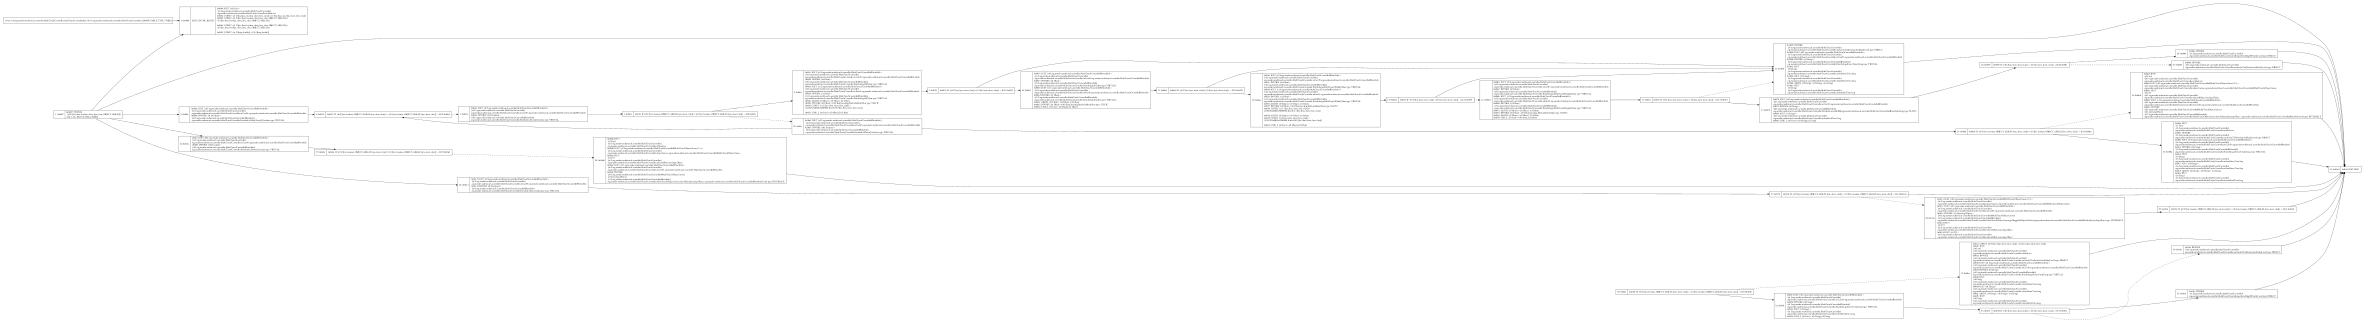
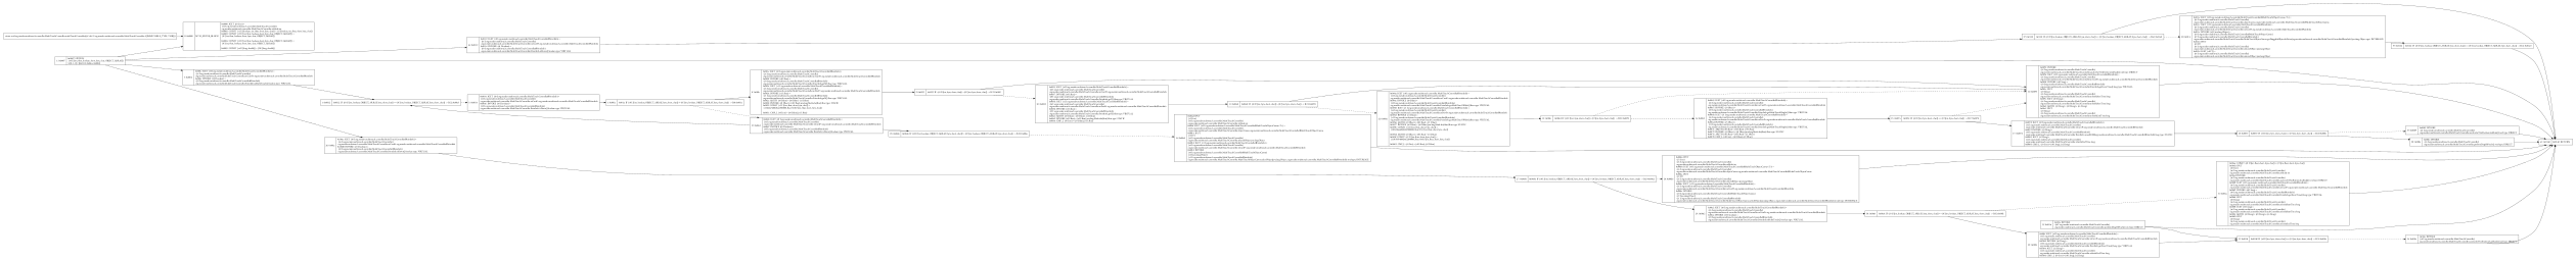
  digraph {
    fontname="EB Garamond"
    rankdir=LR
    node [fontname="EB Garamond" shape=record]
    edge [fontname="EB Garamond"]
    n1 [label="{0\:\ 0x0000|MTH_ENTER_BLOCK\l|0x0000: IGET  (r0 I:int) = \l  (r6 I:org.metalev.multitouch.controller.MultiTouchController)\l org.metalev.multitouch.controller.MultiTouchController.mMode int \l0x0002: CONST  (r1 I:?[boolean, int, float, short, byte, char]) = (1 ?[boolean, int, float, short, byte, char]) \l0x0003: CONST  (r2 I:?[int, float, boolean, short, byte, char, OBJECT, ARRAY]) = \l  (0 ?[int, float, boolean, short, byte, char, OBJECT, ARRAY])\l \l0x0004: CONST  (r3 I:?[int, float, boolean, short, byte, char, OBJECT, ARRAY]) = \l  (0 ?[int, float, boolean, short, byte, char, OBJECT, ARRAY])\l \l0x0005: CONST  (r4 I:?[long, double]) = (20 ?[long, double]) \l}"]
    n2 [label="{1\:\ 0x0007|0x0007: SWITCH  \l  (r0 I:?[int, float, boolean, short, byte, char, OBJECT, ARRAY])\l k:[0, 1, 2] t:[0x0112, 0x00ce, 0x000c] \l}"]
    n3 [label="{3\:\ 0x000c|0x000c: IGET  (r0 I:org.metalev.multitouch.controller.MultiTouchController$PointInfo) = \l  (r6 I:org.metalev.multitouch.controller.MultiTouchController)\l org.metalev.multitouch.controller.MultiTouchController.mCurrPt org.metalev.multitouch.controller.MultiTouchController$PointInfo \l0x000e: INVOKE  (r0 I:boolean) = \l  (r0 I:org.metalev.multitouch.controller.MultiTouchController$PointInfo)\l org.metalev.multitouch.controller.MultiTouchController.PointInfo.isMultiTouch():boolean type: VIRTUAL \l}"]
    n4 [label="{26\:\ 0x00ce|0x00ce: IGET  (r0 I:org.metalev.multitouch.controller.MultiTouchController$PointInfo) = \l  (r6 I:org.metalev.multitouch.controller.MultiTouchController)\l org.metalev.multitouch.controller.MultiTouchController.mCurrPt org.metalev.multitouch.controller.MultiTouchController$PointInfo \l0x00d0: INVOKE  (r0 I:boolean) = \l  (r0 I:org.metalev.multitouch.controller.MultiTouchController$PointInfo)\l org.metalev.multitouch.controller.MultiTouchController.PointInfo.isDown():boolean type: VIRTUAL \l}"]
    n5 [label="{36\:\ 0x0112|0x0112: IGET  (r0 I:org.metalev.multitouch.controller.MultiTouchController$PointInfo) = \l  (r6 I:org.metalev.multitouch.controller.MultiTouchController)\l org.metalev.multitouch.controller.MultiTouchController.mCurrPt org.metalev.multitouch.controller.MultiTouchController$PointInfo \l0x0114: INVOKE  (r0 I:boolean) = \l  (r0 I:org.metalev.multitouch.controller.MultiTouchController$PointInfo)\l org.metalev.multitouch.controller.MultiTouchController.PointInfo.isDown():boolean type: VIRTUAL \l}"]
    n6 [label="{41\:\ 0x0140|0x0140: RETURN   \l}"]
    n7 [label="{4\:\ 0x0012|0x0012: IF  (r0 I:?[int, boolean, OBJECT, ARRAY, byte, short, char]) == (0 ?[int, boolean, OBJECT, ARRAY, byte, short, char])  \-\> B:22:0x00a5 \l}"]
    n8 [label="{27\:\ 0x00d4|0x00d4: IF  (r0 I:?[int, boolean, OBJECT, ARRAY, byte, short, char]) != (0 ?[int, boolean, OBJECT, ARRAY, byte, short, char])  \-\> B:29:0x00e2 \l}"]
    n9 [label="{37\:\ 0x0118|0x0118: IF  (r0 I:?[int, boolean, OBJECT, ARRAY, byte, short, char]) == (0 ?[int, boolean, OBJECT, ARRAY, byte, short, char])  \-\> B:41:0x0140 \l}"]
    n10 [label="{5\:\ 0x0014|0x0014: IGET  (r0 I:org.metalev.multitouch.controller.MultiTouchController$PointInfo) = \l  (r6 I:org.metalev.multitouch.controller.MultiTouchController)\l org.metalev.multitouch.controller.MultiTouchController.mCurrPt org.metalev.multitouch.controller.MultiTouchController$PointInfo \l0x0016: INVOKE  (r0 I:boolean) = \l  (r0 I:org.metalev.multitouch.controller.MultiTouchController$PointInfo)\l org.metalev.multitouch.controller.MultiTouchController.PointInfo.isDown():boolean type: VIRTUAL \l}"]
    n11 [label="{6\:\ 0x001a|0x001a: IF  (r0 I:?[int, boolean, OBJECT, ARRAY, byte, short, char]) != (0 ?[int, boolean, OBJECT, ARRAY, byte, short, char])  \-\> B:8:0x001e \l}"]
    n12 [label="{22\:\ 0x00a5|0x00a5: IGET  (r0 I:org.metalev.multitouch.controller.MultiTouchController$PointInfo) = \l  (r6 I:org.metalev.multitouch.controller.MultiTouchController)\l org.metalev.multitouch.controller.MultiTouchController.mCurrPt org.metalev.multitouch.controller.MultiTouchController$PointInfo \l0x00a7: INVOKE  (r0 I:boolean) = \l  (r0 I:org.metalev.multitouch.controller.MultiTouchController$PointInfo)\l org.metalev.multitouch.controller.MultiTouchController.PointInfo.isDown():boolean type: VIRTUAL \l}"]
    n13 [label="{23\:\ 0x00ab|0x00ab: IF  (r0 I:?[int, boolean, OBJECT, ARRAY, byte, short, char]) != (0 ?[int, boolean, OBJECT, ARRAY, byte, short, char])  \-\> B:25:0x00ba \l}"]
    n14 [label="{8\:\ 0x001e|0x001e: IGET  (r0 I:org.metalev.multitouch.controller.MultiTouchController$PointInfo) = \l  (r6 I:org.metalev.multitouch.controller.MultiTouchController)\l org.metalev.multitouch.controller.MultiTouchController.mCurrPt org.metalev.multitouch.controller.MultiTouchController$PointInfo \l0x0020: INVOKE  (r0 I:float) = \l  (r0 I:org.metalev.multitouch.controller.MultiTouchController$PointInfo)\l org.metalev.multitouch.controller.MultiTouchController.PointInfo.getX():float type: VIRTUAL \l0x0024: IGET  (r1 I:org.metalev.multitouch.controller.MultiTouchController$PointInfo) = \l  (r6 I:org.metalev.multitouch.controller.MultiTouchController)\l org.metalev.multitouch.controller.MultiTouchController.mPrevPt org.metalev.multitouch.controller.MultiTouchController$PointInfo \l0x0026: INVOKE  (r1 I:float) = \l  (r1 I:org.metalev.multitouch.controller.MultiTouchController$PointInfo)\l org.metalev.multitouch.controller.MultiTouchController.PointInfo.getX():float type: VIRTUAL \l0x002a: ARITH  (r0 I:float) = (r0 I:float) \- (r1 I:float) \l0x002b: INVOKE  (r0 I:float) = (r0 I:float) java.lang.Math.abs(float):float type: STATIC \l0x002f: CONST  (r1 I:?[int, float, short, byte, char]) = \l  (1106247680(0x41f00000, float:30.0) ?[int, float, short, byte, char])\l \l0x0031: CMP_L  (r0 I:int) = (r0 I:float), (r1 I:float) \l}"]
    n15 [label="{9\:\ 0x0033|0x0033: IF  (r0 I:?[int, byte, short, char]) \> (0 ?[int, byte, short, char])  \-\> B:21:0x0093 \l}"]
    n16 [label="{10\:\ 0x0035|0x0035: IGET  (r0 I:org.metalev.multitouch.controller.MultiTouchController$PointInfo) = \l  (r6 I:org.metalev.multitouch.controller.MultiTouchController)\l org.metalev.multitouch.controller.MultiTouchController.mCurrPt org.metalev.multitouch.controller.MultiTouchController$PointInfo \l0x0037: INVOKE  (r0 I:float) = \l  (r0 I:org.metalev.multitouch.controller.MultiTouchController$PointInfo)\l org.metalev.multitouch.controller.MultiTouchController.PointInfo.getY():float type: VIRTUAL \l0x003b: IGET  (r2 I:org.metalev.multitouch.controller.MultiTouchController$PointInfo) = \l  (r6 I:org.metalev.multitouch.controller.MultiTouchController)\l org.metalev.multitouch.controller.MultiTouchController.mPrevPt org.metalev.multitouch.controller.MultiTouchController$PointInfo \l0x003d: INVOKE  (r2 I:float) = \l  (r2 I:org.metalev.multitouch.controller.MultiTouchController$PointInfo)\l org.metalev.multitouch.controller.MultiTouchController.PointInfo.getY():float type: VIRTUAL \l0x0041: ARITH  (r0 I:float) = (r0 I:float) \- (r2 I:float) \l0x0042: INVOKE  (r0 I:float) = (r0 I:float) java.lang.Math.abs(float):float type: STATIC \l0x0046: CMP_L  (r0 I:int) = (r0 I:float), (r1 I:float) \l}"]
    n17 [label="{21\:\ 0x0093|0x0093: INVOKE  \l  (r6 I:org.metalev.multitouch.controller.MultiTouchController)\l org.metalev.multitouch.controller.MultiTouchController.anchorAtThisPositionAndScale():void type: DIRECT \l0x0096: IGET  (r0 I:org.metalev.multitouch.controller.MultiTouchController$PointInfo) = \l  (r6 I:org.metalev.multitouch.controller.MultiTouchController)\l org.metalev.multitouch.controller.MultiTouchController.mCurrPt org.metalev.multitouch.controller.MultiTouchController$PointInfo \l0x0098: INVOKE  (r0 I:long) = \l  (r0 I:org.metalev.multitouch.controller.MultiTouchController$PointInfo)\l org.metalev.multitouch.controller.MultiTouchController.PointInfo.getEventTime():long type: VIRTUAL \l0x009c: IPUT  \l  (r0 I:long)\l  (r6 I:org.metalev.multitouch.controller.MultiTouchController)\l org.metalev.multitouch.controller.MultiTouchController.mSettleStartTime long \l0x009e: IGET  (r0 I:long) = \l  (r6 I:org.metalev.multitouch.controller.MultiTouchController)\l org.metalev.multitouch.controller.MultiTouchController.mSettleStartTime long \l0x00a0: ARITH  (r0 I:long) = (r0 I:long) + (r4 I:long) \l0x00a1: IPUT  \l  (r0 I:long)\l  (r6 I:org.metalev.multitouch.controller.MultiTouchController)\l org.metalev.multitouch.controller.MultiTouchController.mSettleEndTime long \l}"]
    n18 [label="{11\:\ 0x0048|0x0048: IF  (r0 I:?[int, byte, short, char]) \> (0 ?[int, byte, short, char])  \-\> B:21:0x0093 \l}"]
    n19 [label="{12\:\ 0x004a|0x004a: IGET  (r0 I:org.metalev.multitouch.controller.MultiTouchController$PointInfo) = \l  (r6 I:org.metalev.multitouch.controller.MultiTouchController)\l org.metalev.multitouch.controller.MultiTouchController.mCurrPt org.metalev.multitouch.controller.MultiTouchController$PointInfo \l0x004c: INVOKE  (r0 I:float) = \l  (r0 I:org.metalev.multitouch.controller.MultiTouchController$PointInfo)\l org.metalev.multitouch.controller.MultiTouchController.PointInfo.getMultiTouchWidth():float type: VIRTUAL \l0x0050: IGET  (r1 I:org.metalev.multitouch.controller.MultiTouchController$PointInfo) = \l  (r6 I:org.metalev.multitouch.controller.MultiTouchController)\l org.metalev.multitouch.controller.MultiTouchController.mPrevPt org.metalev.multitouch.controller.MultiTouchController$PointInfo \l0x0052: INVOKE  (r1 I:float) = \l  (r1 I:org.metalev.multitouch.controller.MultiTouchController$PointInfo)\l org.metalev.multitouch.controller.MultiTouchController.PointInfo.getMultiTouchWidth():float type: VIRTUAL \l0x0056: ARITH  (r0 I:float) = (r0 I:float) \- (r1 I:float) \l0x0057: INVOKE  (r0 I:float) = (r0 I:float) java.lang.Math.abs(float):float type: STATIC \l0x005b: CONST  (r1 I:?[int, float, short, byte, char]) = \l  (1056964608(0x3f000000, float:0.5) ?[int, float, short, byte, char])\l \l0x005d: ARITH  (r0 I:float) = (r0 I:float) * (r1 I:float) \l0x005f: CONST  (r2 I:?[int, float, short, byte, char]) = \l  (1109393408(0x42200000, float:40.0) ?[int, float, short, byte, char])\l \l0x0061: CMP_L  (r0 I:int) = (r0 I:float), (r2 I:float) \l}"]
    n20 [label="{13\:\ 0x0063|0x0063: IF  (r0 I:?[int, byte, short, char]) \> (0 ?[int, byte, short, char])  \-\> B:21:0x0093 \l}"]
    n21 [label="{14\:\ 0x0065|0x0065: IGET  (r0 I:org.metalev.multitouch.controller.MultiTouchController$PointInfo) = \l  (r6 I:org.metalev.multitouch.controller.MultiTouchController)\l org.metalev.multitouch.controller.MultiTouchController.mCurrPt org.metalev.multitouch.controller.MultiTouchController$PointInfo \l0x0067: INVOKE  (r0 I:float) = \l  (r0 I:org.metalev.multitouch.controller.MultiTouchController$PointInfo)\l org.metalev.multitouch.controller.MultiTouchController.PointInfo.getMultiTouchHeight():float type: VIRTUAL \l0x006b: IGET  (r3 I:org.metalev.multitouch.controller.MultiTouchController$PointInfo) = \l  (r6 I:org.metalev.multitouch.controller.MultiTouchController)\l org.metalev.multitouch.controller.MultiTouchController.mPrevPt org.metalev.multitouch.controller.MultiTouchController$PointInfo \l0x006d: INVOKE  (r3 I:float) = \l  (r3 I:org.metalev.multitouch.controller.MultiTouchController$PointInfo)\l org.metalev.multitouch.controller.MultiTouchController.PointInfo.getMultiTouchHeight():float type: VIRTUAL \l0x0071: ARITH  (r0 I:float) = (r0 I:float) \- (r3 I:float) \l0x0072: INVOKE  (r0 I:float) = (r0 I:float) java.lang.Math.abs(float):float type: STATIC \l0x0076: ARITH  (r0 I:float) = (r0 I:float) * (r1 I:float) \l0x0078: CMP_L  (r0 I:int) = (r0 I:float), (r2 I:float) \l}"]
    n22 [label="{15\:\ 0x007a|0x007a: IF  (r0 I:?[int, byte, short, char]) \<= (0 ?[int, byte, short, char])  \-\> B:17:0x007d \l}"]
    n23 [label="{17\:\ 0x007d|0x007d: IGET  (r0 I:org.metalev.multitouch.controller.MultiTouchController$PointInfo) = \l  (r6 I:org.metalev.multitouch.controller.MultiTouchController)\l org.metalev.multitouch.controller.MultiTouchController.mCurrPt org.metalev.multitouch.controller.MultiTouchController$PointInfo \l0x007f: INVOKE  (r0 I:long) = \l  (r0 I:org.metalev.multitouch.controller.MultiTouchController$PointInfo)\l org.metalev.multitouch.controller.MultiTouchController.PointInfo.access$1000(org.metalev.multitouch.controller.MultiTouchController$PointInfo):long type: STATIC \l0x0083: IGET  (r2 I:long) = \l  (r6 I:org.metalev.multitouch.controller.MultiTouchController)\l org.metalev.multitouch.controller.MultiTouchController.mSettleEndTime long \l0x0085: CMP_L  (r0 I:int) = (r0 I:long), (r2 I:long) \l}"]
    n24 [label="{18\:\ 0x0087|0x0087: IF  (r0 I:?[int, byte, short, char]) \>= (0 ?[int, byte, short, char])  \-\> B:20:0x008e \l}"]
    n25 [label="{19\:\ 0x0089|0x0089: INVOKE  \l  (r6 I:org.metalev.multitouch.controller.MultiTouchController)\l org.metalev.multitouch.controller.MultiTouchController.anchorAtThisPositionAndScale():void type: DIRECT \l}"]
    n26 [label="{20\:\ 0x008e|0x008e: INVOKE  \l  (r6 I:org.metalev.multitouch.controller.MultiTouchController)\l org.metalev.multitouch.controller.MultiTouchController.performDragOrPinch():void type: DIRECT \l}"]
    n27 [label="{24\:\ 0x00ad|0x00ad: IPUT  \l  (r3 I:int)\l  (r6 I:org.metalev.multitouch.controller.MultiTouchController)\l org.metalev.multitouch.controller.MultiTouchController.mMode int \l0x00af: IGET  (r0 I:org.metalev.multitouch.controller.MultiTouchController$MultiTouchObjectCanvas\<T\>) = \l  (r6 I:org.metalev.multitouch.controller.MultiTouchController)\l org.metalev.multitouch.controller.MultiTouchController.objectCanvas org.metalev.multitouch.controller.MultiTouchController$MultiTouchObjectCanvas \l0x00b1: IPUT  \l  (r2 I:T)\l  (r6 I:org.metalev.multitouch.controller.MultiTouchController)\l org.metalev.multitouch.controller.MultiTouchController.selectedObject java.lang.Object \l0x00b3: IGET  (r1 I:org.metalev.multitouch.controller.MultiTouchController$PointInfo) = \l  (r6 I:org.metalev.multitouch.controller.MultiTouchController)\l org.metalev.multitouch.controller.MultiTouchController.mCurrPt org.metalev.multitouch.controller.MultiTouchController$PointInfo \l0x00b5: INVOKE  \l  (r0 I:org.metalev.multitouch.controller.MultiTouchController$MultiTouchObjectCanvas)\l  (r2 I:java.lang.Object)\l  (r1 I:org.metalev.multitouch.controller.MultiTouchController$PointInfo)\l org.metalev.multitouch.controller.MultiTouchController.MultiTouchObjectCanvas.selectObject(java.lang.Object, org.metalev.multitouch.controller.MultiTouchController$PointInfo):void type: INTERFACE \l}"]
-   n28 [label="{25\:\ 0x00ba|0x00ba: IPUT  \l  (r1 I:int)\l  (r6 I:org.metalev.multitouch.controller.MultiTouchController)\l org.metalev.multitouch.controller.MultiTouchController.mMode int \l0x00bc: INVOKE  \l  (r6 I:org.metalev.multitouch.controller.MultiTouchController)\l org.metalev.multitouch.controller.MultiTouchController.anchorAtThisPositionAndScale():void type: DIRECT \l0x00bf: IGET  (r0 I:org.metalev.multitouch.controller.MultiTouchController$PointInfo) = \l  (r6 I:org.metalev.multitouch.controller.MultiTouchController)\l org.metalev.multitouch.controller.MultiTouchController.mCurrPt org.metalev.multitouch.controller.MultiTouchController$PointInfo \l0x00c1: INVOKE  (r0 I:long) = \l  (r0 I:org.metalev.multitouch.controller.MultiTouchController$PointInfo)\l org.metalev.multitouch.controller.MultiTouchController.PointInfo.getEventTime():long type: VIRTUAL \l0x00c5: IPUT  \l  (r0 I:long)\l  (r6 I:org.metalev.multitouch.controller.MultiTouchController)\l org.metalev.multitouch.controller.MultiTouchController.mSettleStartTime long \l0x00c7: IGET  (r0 I:long) = \l  (r6 I:org.metalev.multitouch.controller.MultiTouchController)\l org.metalev.multitouch.controller.MultiTouchController.mSettleStartTime long \l0x00c9: ARITH  (r0 I:long) = (r0 I:long) + (r4 I:long) \l0x00ca: IPUT  \l  (r0 I:long)\l  (r6 I:org.metalev.multitouch.controller.MultiTouchController)\l org.metalev.multitouch.controller.MultiTouchController.mSettleEndTime long \l}"]
    n29 [label="{28\:\ 0x00d6|0x00d6: IPUT  \l  (r3 I:int)\l  (r6 I:org.metalev.multitouch.controller.MultiTouchController)\l org.metalev.multitouch.controller.MultiTouchController.mMode int \l0x00d8: IGET  (r0 I:org.metalev.multitouch.controller.MultiTouchController$MultiTouchObjectCanvas\<T\>) = \l  (r6 I:org.metalev.multitouch.controller.MultiTouchController)\l org.metalev.multitouch.controller.MultiTouchController.objectCanvas org.metalev.multitouch.controller.MultiTouchController$MultiTouchObjectCanvas \l0x00da: IPUT  \l  (r2 I:T)\l  (r6 I:org.metalev.multitouch.controller.MultiTouchController)\l org.metalev.multitouch.controller.MultiTouchController.selectedObject java.lang.Object \l0x00dc: IGET  (r1 I:org.metalev.multitouch.controller.MultiTouchController$PointInfo) = \l  (r6 I:org.metalev.multitouch.controller.MultiTouchController)\l org.metalev.multitouch.controller.MultiTouchController.mCurrPt org.metalev.multitouch.controller.MultiTouchController$PointInfo \l0x00de: INVOKE  \l  (r0 I:org.metalev.multitouch.controller.MultiTouchController$MultiTouchObjectCanvas)\l  (r2 I:java.lang.Object)\l  (r1 I:org.metalev.multitouch.controller.MultiTouchController$PointInfo)\l org.metalev.multitouch.controller.MultiTouchController.MultiTouchObjectCanvas.selectObject(java.lang.Object, org.metalev.multitouch.controller.MultiTouchController$PointInfo):void type: INTERFACE \l}"]
+   n30 [label="{29\:\ 0x00e2|0x00e2: IGET  (r0 I:org.metalev.multitouch.controller.MultiTouchController$PointInfo) = \l  (r6 I:org.metalev.multitouch.controller.MultiTouchController)\l org.metalev.multitouch.controller.MultiTouchController.mCurrPt org.metalev.multitouch.controller.MultiTouchController$PointInfo \l0x00e4: INVOKE  (r0 I:boolean) = \l  (r0 I:org.metalev.multitouch.controller.MultiTouchController$PointInfo)\l org.metalev.multitouch.controller.MultiTouchController.PointInfo.isMultiTouch():boolean type: VIRTUAL \l}"]
    n31 [label="{30\:\ 0x00e8|0x00e8: IF  (r0 I:?[int, boolean, OBJECT, ARRAY, byte, short, char]) == (0 ?[int, boolean, OBJECT, ARRAY, byte, short, char])  \-\> B:32:0x00fe \l}"]
    n32 [label="{31\:\ 0x00ea|0x00ea: CONST  (r0 I:?[int, float, short, byte, char]) = (2 ?[int, float, short, byte, char]) \l0x00eb: IPUT  \l  (r0 I:int)\l  (r6 I:org.metalev.multitouch.controller.MultiTouchController)\l org.metalev.multitouch.controller.MultiTouchController.mMode int \l0x00ed: INVOKE  \l  (r6 I:org.metalev.multitouch.controller.MultiTouchController)\l org.metalev.multitouch.controller.MultiTouchController.anchorAtThisPositionAndScale():void type: DIRECT \l0x00f0: IGET  (r0 I:org.metalev.multitouch.controller.MultiTouchController$PointInfo) = \l  (r6 I:org.metalev.multitouch.controller.MultiTouchController)\l org.metalev.multitouch.controller.MultiTouchController.mCurrPt org.metalev.multitouch.controller.MultiTouchController$PointInfo \l0x00f2: INVOKE  (r0 I:long) = \l  (r0 I:org.metalev.multitouch.controller.MultiTouchController$PointInfo)\l org.metalev.multitouch.controller.MultiTouchController.PointInfo.getEventTime():long type: VIRTUAL \l0x00f6: IPUT  \l  (r0 I:long)\l  (r6 I:org.metalev.multitouch.controller.MultiTouchController)\l org.metalev.multitouch.controller.MultiTouchController.mSettleStartTime long \l0x00f8: IGET  (r0 I:long) = \l  (r6 I:org.metalev.multitouch.controller.MultiTouchController)\l org.metalev.multitouch.controller.MultiTouchController.mSettleStartTime long \l0x00fa: ARITH  (r0 I:long) = (r0 I:long) + (r4 I:long) \l0x00fb: IPUT  \l  (r0 I:long)\l  (r6 I:org.metalev.multitouch.controller.MultiTouchController)\l org.metalev.multitouch.controller.MultiTouchController.mSettleEndTime long \l}"]
    n33 [label="{32\:\ 0x00fe|0x00fe: IGET  (r0 I:org.metalev.multitouch.controller.MultiTouchController$PointInfo) = \l  (r6 I:org.metalev.multitouch.controller.MultiTouchController)\l org.metalev.multitouch.controller.MultiTouchController.mCurrPt org.metalev.multitouch.controller.MultiTouchController$PointInfo \l0x0100: INVOKE  (r0 I:long) = \l  (r0 I:org.metalev.multitouch.controller.MultiTouchController$PointInfo)\l org.metalev.multitouch.controller.MultiTouchController.PointInfo.getEventTime():long type: VIRTUAL \l0x0104: IGET  (r2 I:long) = \l  (r6 I:org.metalev.multitouch.controller.MultiTouchController)\l org.metalev.multitouch.controller.MultiTouchController.mSettleEndTime long \l0x0106: CMP_L  (r0 I:int) = (r0 I:long), (r2 I:long) \l}"]
    n34 [label="{33\:\ 0x0108|0x0108: IF  (r0 I:?[int, byte, short, char]) \>= (0 ?[int, byte, short, char])  \-\> B:35:0x010e \l}"]
    n35 [label="{34\:\ 0x010a|0x010a: INVOKE  \l  (r6 I:org.metalev.multitouch.controller.MultiTouchController)\l org.metalev.multitouch.controller.MultiTouchController.anchorAtThisPositionAndScale():void type: DIRECT \l}"]
    n36 [label="{35\:\ 0x010e|0x010e: INVOKE  \l  (r6 I:org.metalev.multitouch.controller.MultiTouchController)\l org.metalev.multitouch.controller.MultiTouchController.performDragOrPinch():void type: DIRECT \l}"]
    n37 [label="{38\:\ 0x011a|0x011a: IGET  (r0 I:org.metalev.multitouch.controller.MultiTouchController$MultiTouchObjectCanvas\<T\>) = \l  (r6 I:org.metalev.multitouch.controller.MultiTouchController)\l org.metalev.multitouch.controller.MultiTouchController.objectCanvas org.metalev.multitouch.controller.MultiTouchController$MultiTouchObjectCanvas \l0x011c: IGET  (r2 I:org.metalev.multitouch.controller.MultiTouchController$PointInfo) = \l  (r6 I:org.metalev.multitouch.controller.MultiTouchController)\l org.metalev.multitouch.controller.MultiTouchController.mCurrPt org.metalev.multitouch.controller.MultiTouchController$PointInfo \l0x011e: INVOKE  (r0 I:java.lang.Object) = \l  (r0 I:org.metalev.multitouch.controller.MultiTouchController$MultiTouchObjectCanvas)\l  (r2 I:org.metalev.multitouch.controller.MultiTouchController$PointInfo)\l org.metalev.multitouch.controller.MultiTouchController.MultiTouchObjectCanvas.getDraggableObjectAtPoint(org.metalev.multitouch.controller.MultiTouchController$PointInfo):java.lang.Object type: INTERFACE \l0x0122: IPUT  \l  (r0 I:T)\l  (r6 I:org.metalev.multitouch.controller.MultiTouchController)\l org.metalev.multitouch.controller.MultiTouchController.selectedObject java.lang.Object \l0x0124: IGET  (r0 I:T) = \l  (r6 I:org.metalev.multitouch.controller.MultiTouchController)\l org.metalev.multitouch.controller.MultiTouchController.selectedObject java.lang.Object \l}"]
    n38 [label="{39\:\ 0x0126|0x0126: IF  (r0 I:?[int, boolean, OBJECT, ARRAY, byte, short, char]) == (0 ?[int, boolean, OBJECT, ARRAY, byte, short, char])  \-\> B:41:0x0140 \l}"]
    n39 [label="{private void org.metalev.multitouch.controller.MultiTouchController.multiTouchController((r6 'this' I:org.metalev.multitouch.controller.MultiTouchController A[IMMUTABLE_TYPE, THIS])) }"]
    n2 -> n1
    n2 -> n3
    n2 -> n4
    n2 -> n5
    n2 -> n6
    n3 -> n7
    n4 -> n8
    n5 -> n9
    n7 -> n10 [style=dashed]
    n8 -> n29 [style=dashed]
+   n8 -> n30
    n9 -> n6
    n9 -> n37 [style=dashed]
    n10 -> n11
    n11 -> n12 [style=dashed]
    n11 -> n14
    n12 -> n7
    n12 -> n13
    n13 -> n27 [style=dashed]
-   n13 -> n28
    n14 -> n15
    n15 -> n16 [style=dashed]
    n15 -> n17
    n16 -> n18
    n17 -> n6
    n18 -> n17
    n18 -> n19 [style=dashed]
    n19 -> n20
-   n20 -> n17
+   n20 -> n17 [style=dashed]
    n20 -> n21 [style=dashed]
    n21 -> n22
    n22 -> n17 [style=dashed]
    n22 -> n23
    n23 -> n24
    n24 -> n25 [style=dashed]
    n24 -> n26
    n25 -> n6
    n26 -> n6
    n27 -> n6
-   n28 -> n6
    n29 -> n6
+   n30 -> n31
    n31 -> n32 [style=dashed]
    n31 -> n33
    n32 -> n6
    n33 -> n34
    n34 -> n35 [style=dashed]
-   n34 -> n36
+   n36 -> n34
    n35 -> n6
    n36 -> n6
    n37 -> n38
    n38 -> n6
    n39 -> n1
  }
